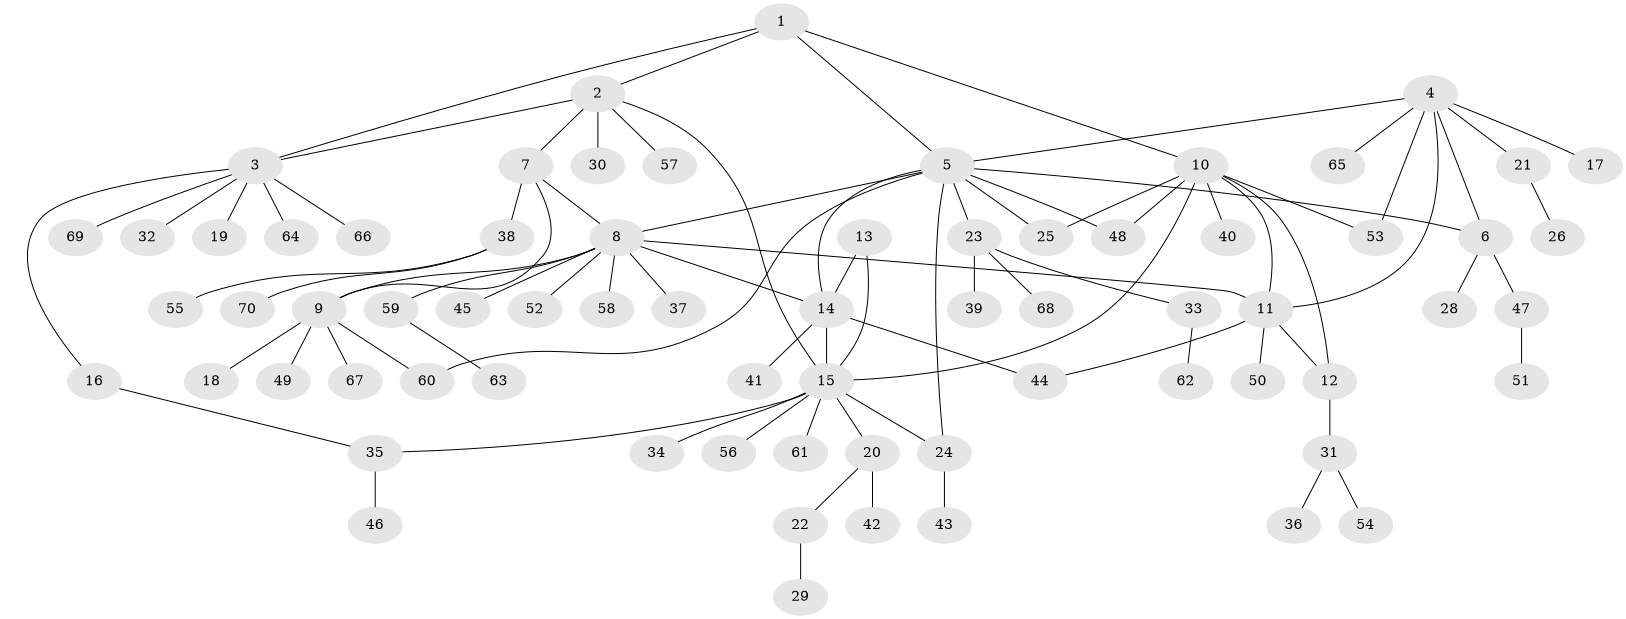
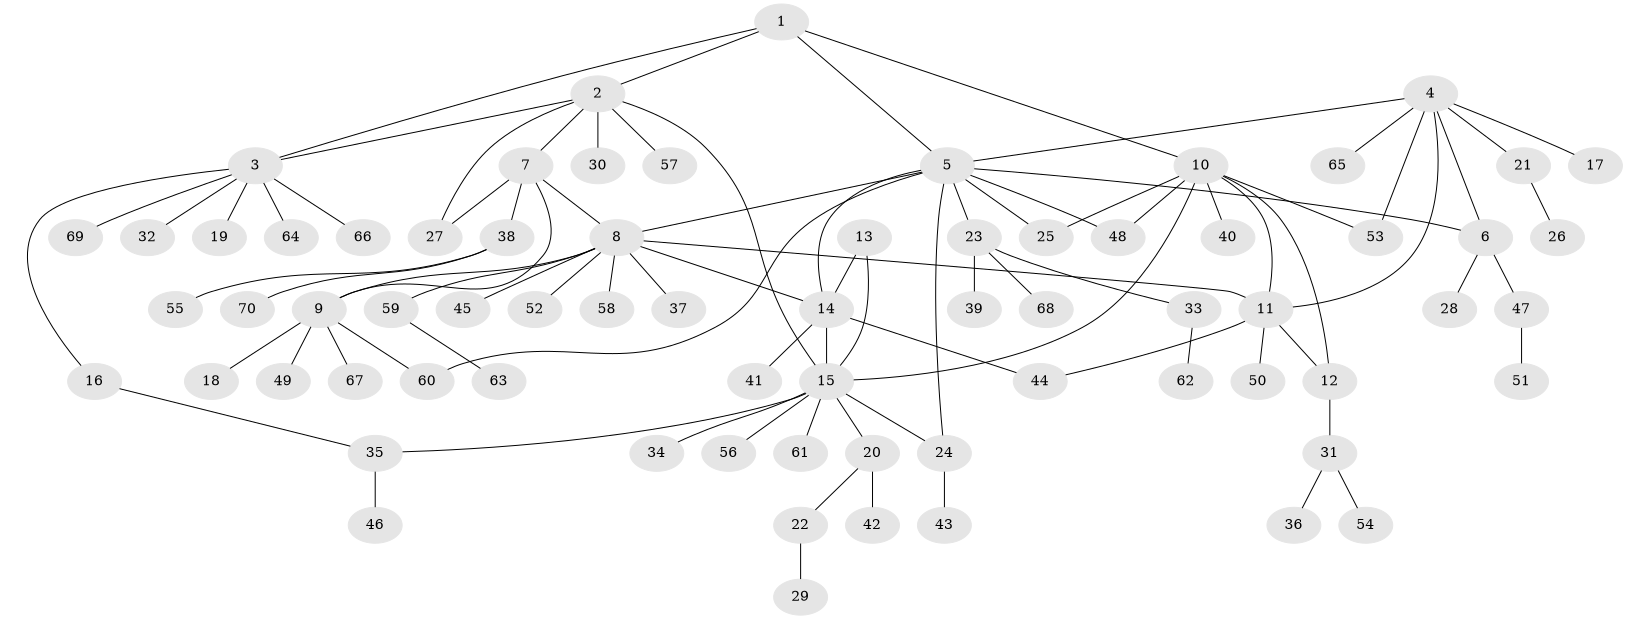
  graph {
    node [color=gray90 style=filled]
    1
    2
    3
    5
    10
    7
    15
+   27
    30
    57
    16
    19
    32
    64
    66
    69
    6
    8
    14
    23
    24
    25
    48
    60
    11
    53
    12
    40
    9
    38
    20
    34
    35
    56
    61
    4
    17
    21
    65
    28
    47
    44
    50
    26
    37
    45
    52
    58
    59
    41
    33
    39
    68
    43
    51
    18
    49
    67
    55
    70
    63
    31
    36
    54
    13
    22
    42
    46
    29
    62
    1 -- 2
    1 -- 3
    1 -- 5
    1 -- 10
    2 -- 3
    2 -- 7
    2 -- 15
+   2 -- 27
    2 -- 30
    2 -- 57
    3 -- 16
    3 -- 19
    3 -- 32
    3 -- 64
    3 -- 66
    3 -- 69
    5 -- 6
    5 -- 8
    5 -- 14
    5 -- 23
    5 -- 24
    5 -- 25
    5 -- 48
    5 -- 60
    10 -- 15
    10 -- 25
    10 -- 48
    10 -- 11
    10 -- 53
    10 -- 12
    10 -- 40
+   7 -- 27
    7 -- 8
    7 -- 9
    7 -- 38
    15 -- 24
    15 -- 20
    15 -- 34
    15 -- 35
    15 -- 56
    15 -- 61
    16 -- 35
    6 -- 28
    6 -- 47
    8 -- 14
    8 -- 11
    8 -- 9
    8 -- 37
    8 -- 45
    8 -- 52
    8 -- 58
    8 -- 59
    14 -- 15
    14 -- 44
    14 -- 41
    23 -- 33
    23 -- 39
    23 -- 68
    24 -- 43
    11 -- 12
    11 -- 44
    11 -- 50
    12 -- 31
    9 -- 60
    9 -- 18
    9 -- 49
    9 -- 67
    38 -- 55
    38 -- 70
    20 -- 22
    20 -- 42
    35 -- 46
    4 -- 5
    4 -- 6
    4 -- 11
    4 -- 53
    4 -- 17
    4 -- 21
    4 -- 65
    21 -- 26
    47 -- 51
    59 -- 63
    33 -- 62
    31 -- 36
    31 -- 54
    13 -- 15
    13 -- 14
    22 -- 29
  }
